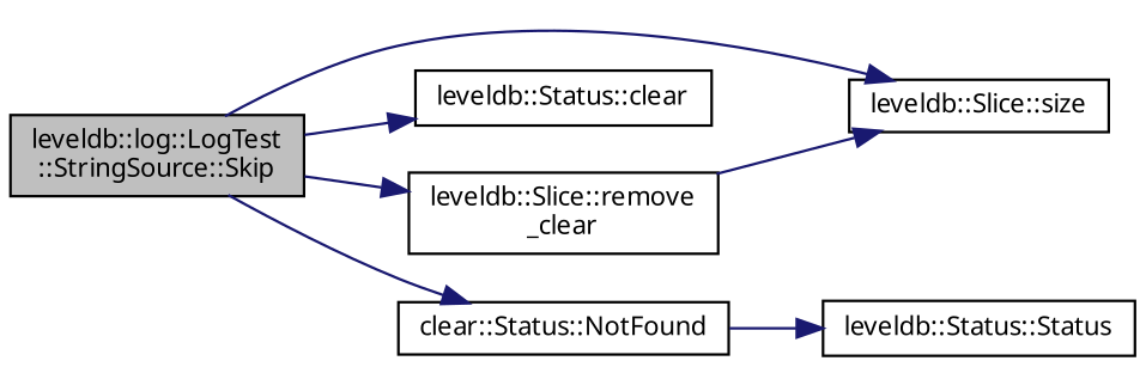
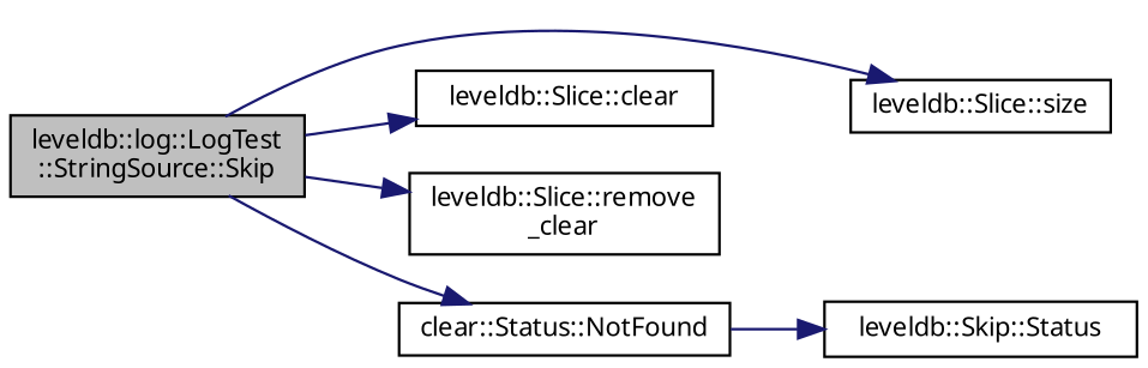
  digraph {
    fontname="Noto Sans"
    rankdir=LR
    node [color=black fillcolor=white fontname="Noto Sans" fontsize=10 shape=record style=filled]
    edge [color=midnightblue fontname="Noto Sans" fontsize=10 labelfontname=Helvetica labelfontsize=10 style=solid]
    n1 [fillcolor=grey75 fontcolor=black height=0.2 label="leveldb::log::LogTest\l::StringSource::Skip" width=0.4]
    n2 [height=0.2 label="leveldb::Slice::size" width=0.4]
-   n3 [height=0.2 label="leveldb::Status::clear" width=0.4]
+   n3 [height=0.2 label="leveldb::Slice::clear" width=0.4]
    n4 [height=0.2 label="clear::Status::NotFound" width=0.4]
    n5 [height=0.2 label="leveldb::Slice::remove\l_clear" width=0.4]
-   n6 [height=0.2 label="leveldb::Status::Status" width=0.4]
+   n6 [height=0.2 label="leveldb::Skip::Status" width=0.4]
    n1 -> n2
    n1 -> n3
    n1 -> n4
    n1 -> n5
    n4 -> n6
-   n5 -> n2
  }
